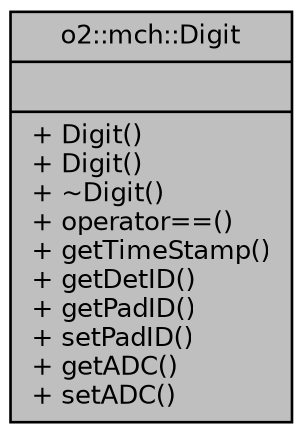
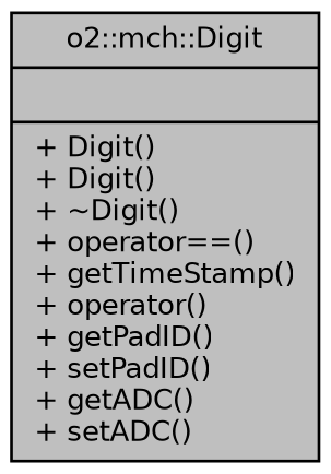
  digraph {
-   n1 [color=black fillcolor=grey75 fontcolor=black fontname=Helvetica fontsize=10 height=0.2 label="{o2::mch::Digit\n||+ Digit()\l+ Digit()\l+ ~Digit()\l+ operator==()\l+ getTimeStamp()\l+ getDetID()\l+ getPadID()\l+ setPadID()\l+ getADC()\l+ setADC()\l}" shape=record style=filled width=0.4]
+   n1 [color=black fillcolor=grey75 fontcolor=black fontname=Helvetica fontsize=10 height=0.2 label="{o2::mch::Digit\n||+ Digit()\l+ Digit()\l+ ~Digit()\l+ operator==()\l+ getTimeStamp()\l+ operator()\l+ getPadID()\l+ setPadID()\l+ getADC()\l+ setADC()\l}" shape=record style=filled width=0.4]
  }
